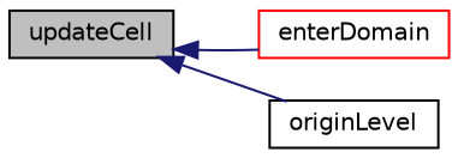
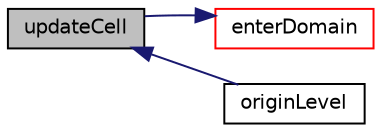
  digraph {
    rankdir=LR
    node [color=black fontname=Helvetica fontsize=10 shape=record]
    edge [color=midnightblue dir=back fontname=Helvetica fontsize=10 labelfontname=Helvetica labelfontsize=10 style=solid]
    n1 [fillcolor=grey75 fontcolor=black height=0.2 label=updateCell style=filled width=0.4]
    n2 [color=red height=0.2 label=enterDomain width=0.4]
    n3 [height=0.2 label=originLevel width=0.4]
-   n1 -> n2
+   n2 -> n1
    n1 -> n3
  }
